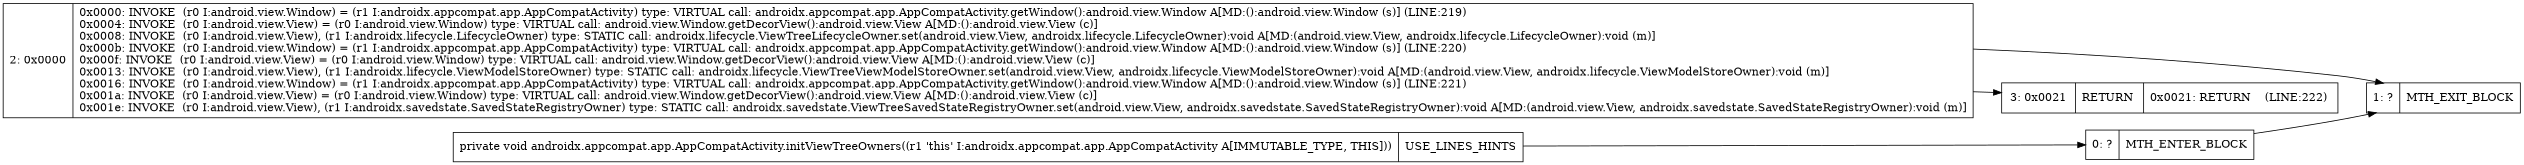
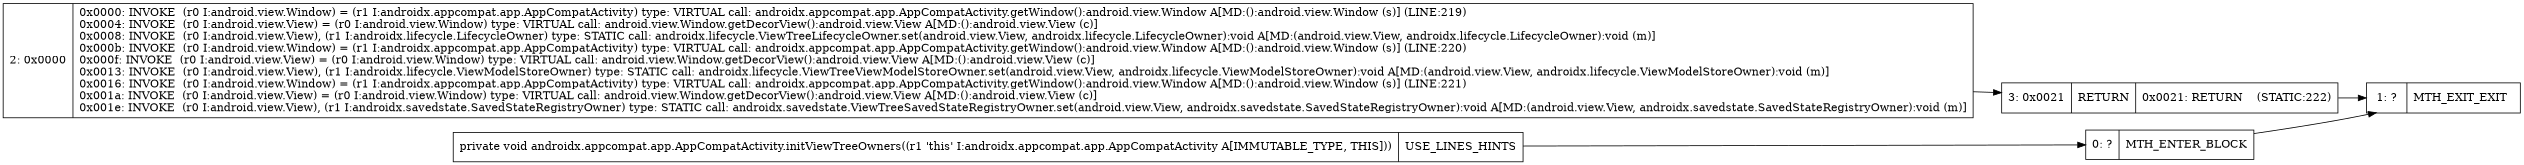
  digraph {
    rankdir=LR
    node [shape=record]
    n1 [label="{0\:\ ?|MTH_ENTER_BLOCK\l}"]
-   n2 [label="{1\:\ ?|MTH_EXIT_BLOCK\l}"]
+   n2 [label="{1\:\ ?|MTH_EXIT_EXIT\l}"]
    n3 [label="{2\:\ 0x0000|0x0000: INVOKE  (r0 I:android.view.Window) = (r1 I:androidx.appcompat.app.AppCompatActivity) type: VIRTUAL call: androidx.appcompat.app.AppCompatActivity.getWindow():android.view.Window A[MD:():android.view.Window (s)] (LINE:219)\l0x0004: INVOKE  (r0 I:android.view.View) = (r0 I:android.view.Window) type: VIRTUAL call: android.view.Window.getDecorView():android.view.View A[MD:():android.view.View (c)]\l0x0008: INVOKE  (r0 I:android.view.View), (r1 I:androidx.lifecycle.LifecycleOwner) type: STATIC call: androidx.lifecycle.ViewTreeLifecycleOwner.set(android.view.View, androidx.lifecycle.LifecycleOwner):void A[MD:(android.view.View, androidx.lifecycle.LifecycleOwner):void (m)]\l0x000b: INVOKE  (r0 I:android.view.Window) = (r1 I:androidx.appcompat.app.AppCompatActivity) type: VIRTUAL call: androidx.appcompat.app.AppCompatActivity.getWindow():android.view.Window A[MD:():android.view.Window (s)] (LINE:220)\l0x000f: INVOKE  (r0 I:android.view.View) = (r0 I:android.view.Window) type: VIRTUAL call: android.view.Window.getDecorView():android.view.View A[MD:():android.view.View (c)]\l0x0013: INVOKE  (r0 I:android.view.View), (r1 I:androidx.lifecycle.ViewModelStoreOwner) type: STATIC call: androidx.lifecycle.ViewTreeViewModelStoreOwner.set(android.view.View, androidx.lifecycle.ViewModelStoreOwner):void A[MD:(android.view.View, androidx.lifecycle.ViewModelStoreOwner):void (m)]\l0x0016: INVOKE  (r0 I:android.view.Window) = (r1 I:androidx.appcompat.app.AppCompatActivity) type: VIRTUAL call: androidx.appcompat.app.AppCompatActivity.getWindow():android.view.Window A[MD:():android.view.Window (s)] (LINE:221)\l0x001a: INVOKE  (r0 I:android.view.View) = (r0 I:android.view.Window) type: VIRTUAL call: android.view.Window.getDecorView():android.view.View A[MD:():android.view.View (c)]\l0x001e: INVOKE  (r0 I:android.view.View), (r1 I:androidx.savedstate.SavedStateRegistryOwner) type: STATIC call: androidx.savedstate.ViewTreeSavedStateRegistryOwner.set(android.view.View, androidx.savedstate.SavedStateRegistryOwner):void A[MD:(android.view.View, androidx.savedstate.SavedStateRegistryOwner):void (m)]\l}"]
-   n4 [label="{3\:\ 0x0021|RETURN\l|0x0021: RETURN    (LINE:222)\l}"]
+   n4 [label="{3\:\ 0x0021|RETURN\l|0x0021: RETURN    (STATIC:222)\l}"]
    n5 [label="{private void androidx.appcompat.app.AppCompatActivity.initViewTreeOwners((r1 'this' I:androidx.appcompat.app.AppCompatActivity A[IMMUTABLE_TYPE, THIS]))  | USE_LINES_HINTS\l}"]
    n1 -> n2
    n3 -> n4
-   n3 -> n2
+   n4 -> n2
    n5 -> n1
  }
